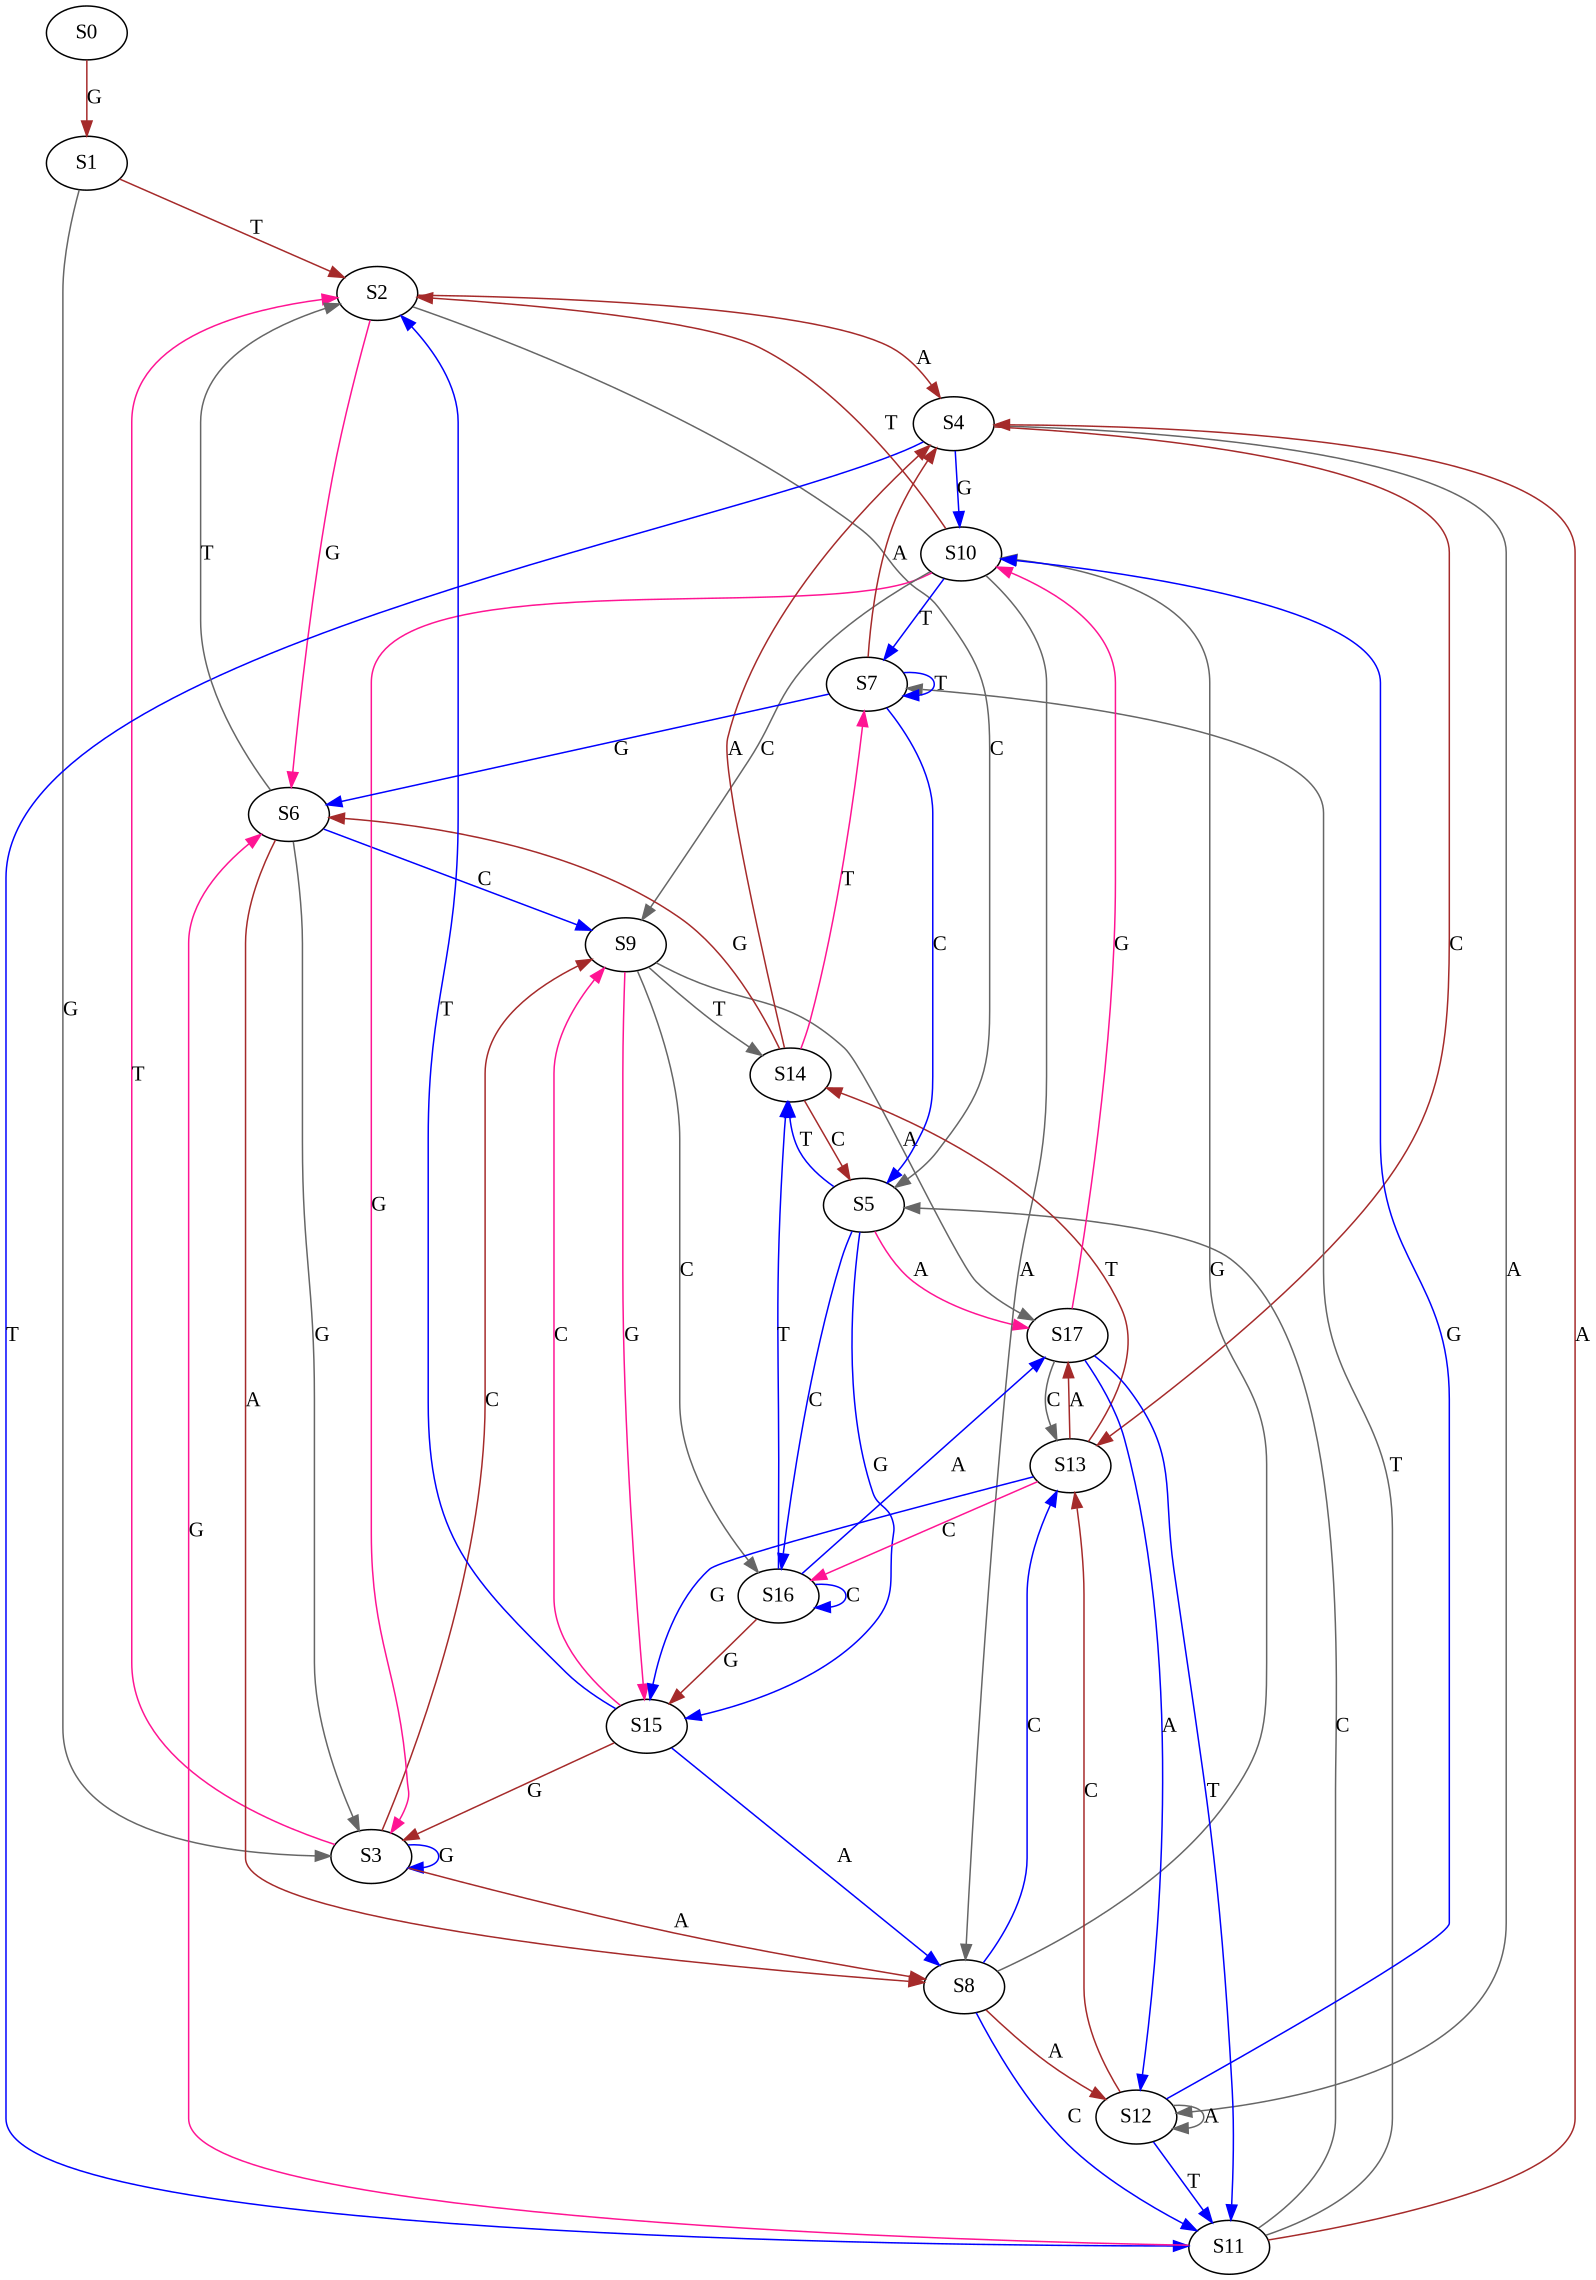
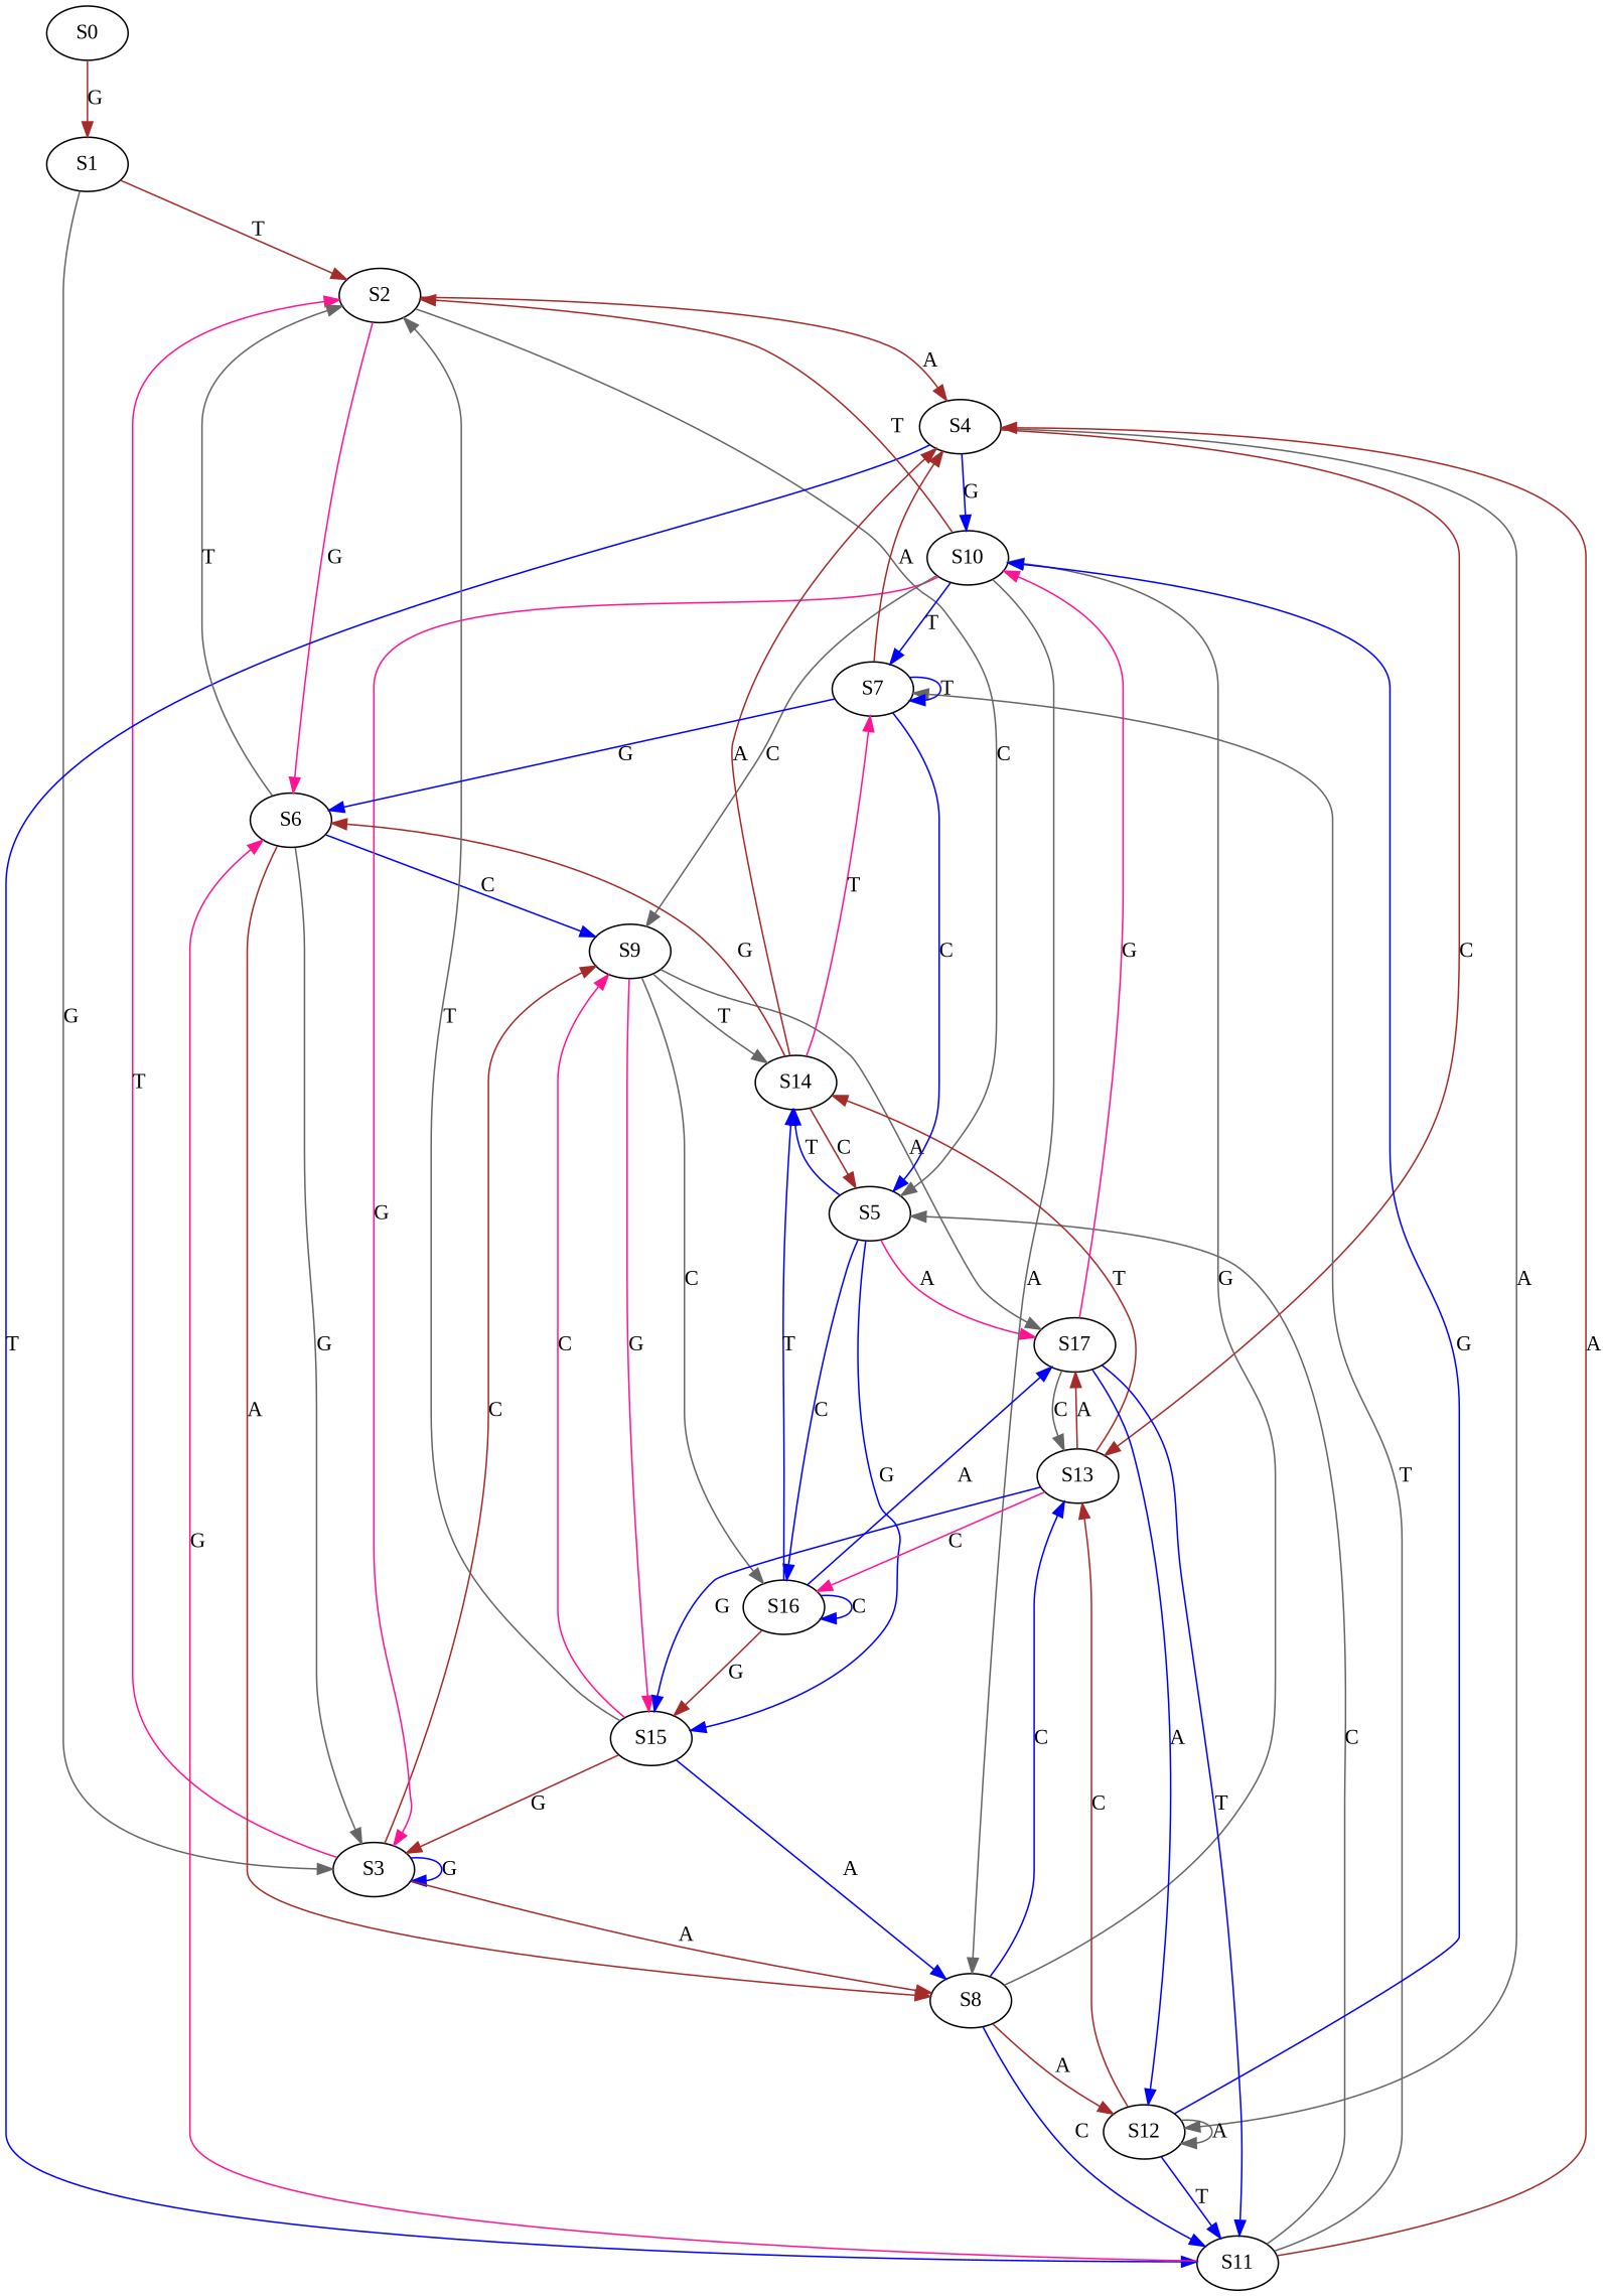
  strict digraph {
    fontname="Liberation Serif"
    node [fontname="Liberation Serif"]
    edge [color=blue fontname="Liberation Serif"]
    S0
    S1
    S2
    S3
    S4
    S5
    S6
    S8
    S9
    S10
    S11
    S12
    S13
    S14
    S15
    S16
    S17
    S7
    S0 -> S1 [color=brown label=G]
    S1 -> S2 [color=brown label=T]
    S1 -> S3 [color=gray40 label=G]
    S2 -> S4 [color=brown label=A]
    S2 -> S5 [color=gray40 label=C]
    S2 -> S6 [color=deeppink label=G]
    S3 -> S2 [color=deeppink label=T]
    S3 -> S3 [label=G]
    S3 -> S8 [color=brown label=A]
    S3 -> S9 [color=brown label=C]
    S4 -> S10 [label=G]
    S4 -> S11 [label=T]
    S4 -> S12 [color=gray40 label=A]
    S4 -> S13 [color=brown label=C]
    S5 -> S14 [label=T]
    S5 -> S15 [label=G]
    S5 -> S16 [label=C]
    S5 -> S17 [color=deeppink label=A]
    S6 -> S2 [color=gray40 label=T]
    S6 -> S3 [color=gray40 label=G]
    S6 -> S8 [color=brown label=A]
    S6 -> S9 [label=C]
    S8 -> S10 [color=gray40 label=G]
    S8 -> S11 [label=C]
    S8 -> S12 [color=brown label=A]
    S8 -> S13 [label=C]
    S9 -> S14 [color=gray40 label=T]
    S9 -> S15 [color=deeppink label=G]
    S9 -> S16 [color=gray40 label=C]
    S9 -> S17 [color=gray40 label=A]
    S10 -> S2 [color=brown label=T]
    S10 -> S3 [color=deeppink label=G]
    S10 -> S8 [color=gray40 label=A]
    S10 -> S9 [color=gray40 label=C]
    S10 -> S7 [label=T]
    S11 -> S4 [color=brown label=A]
    S11 -> S5 [color=gray40 label=C]
    S11 -> S6 [color=deeppink label=G]
    S11 -> S7 [color=gray40 label=T]
    S12 -> S10 [label=G]
    S12 -> S11 [label=T]
    S12 -> S12 [color=gray40 label=A]
    S12 -> S13 [color=brown label=C]
    S13 -> S14 [color=brown label=T]
    S13 -> S15 [label=G]
    S13 -> S16 [color=deeppink label=C]
    S13 -> S17 [color=brown label=A]
    S14 -> S4 [color=brown label=A]
    S14 -> S5 [color=brown label=C]
    S14 -> S6 [color=brown label=G]
    S14 -> S7 [color=deeppink label=T]
-   S15 -> S2 [label=T]
+   S15 -> S2 [color=gray40 label=T]
    S15 -> S3 [color=brown label=G]
    S15 -> S8 [label=A]
    S15 -> S9 [color=deeppink label=C]
    S16 -> S14 [label=T]
    S16 -> S15 [color=brown label=G]
    S16 -> S16 [label=C]
    S16 -> S17 [label=A]
    S17 -> S10 [color=deeppink label=G]
    S17 -> S11 [label=T]
    S17 -> S12 [label=A]
    S17 -> S13 [color=gray40 label=C]
    S7 -> S4 [color=brown label=A]
    S7 -> S5 [label=C]
    S7 -> S6 [label=G]
    S7 -> S7 [label=T]
  }
